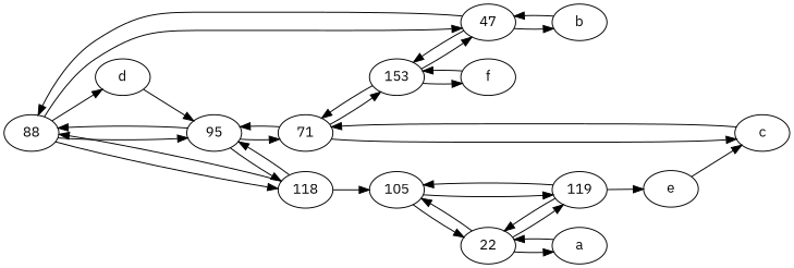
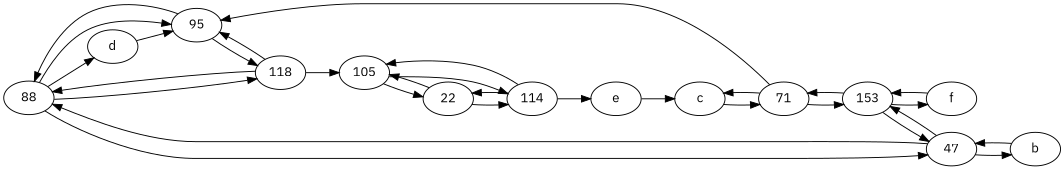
  digraph {
    fontname="IBM Plex Sans"
    rankdir=LR
    node [fontname="IBM Plex Sans"]
    edge [fontname="IBM Plex Sans"]
    88
    95
    118
    47
    d
    71
    105
    n8 [label=153]
    b
    c
    22
-   119
-   a
+   119 [label=114]
    e
    f
    88 -> 95
    88 -> 118
    88 -> 47
    88 -> d
    95 -> 88
    95 -> 118
-   95 -> 71
    118 -> 88
    118 -> 95
    118 -> 105
    47 -> 88
    47 -> n8
    47 -> b
    d -> 95
    71 -> 95
    71 -> n8
    71 -> c
    105 -> 22
    105 -> 119
    n8 -> 47
    n8 -> 71
    n8 -> f
    b -> 47
    c -> 71
    22 -> 105
    22 -> 119
-   22 -> a
    119 -> 105
    119 -> 22
    119 -> e
-   a -> 22
    e -> c
    f -> n8
  }
